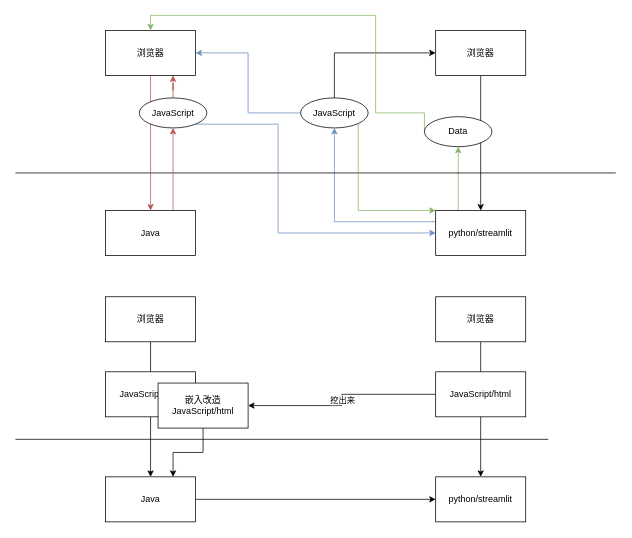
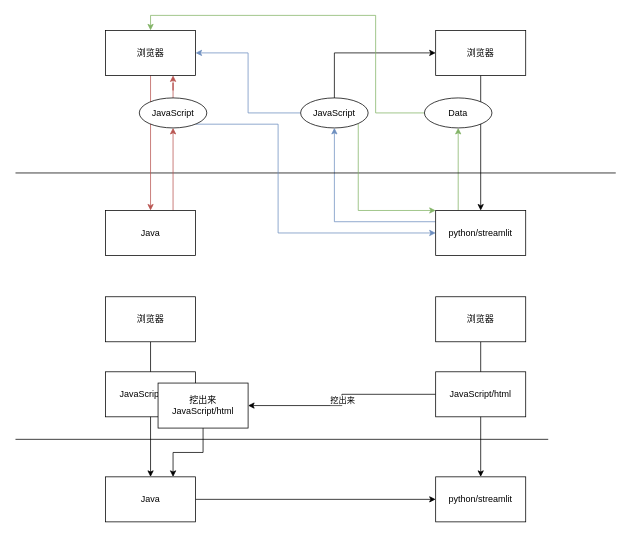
  <mxCell id="0" />
  <mxCell id="1" parent="0" />
  <mxCell id="2" style="edgeStyle=orthogonalEdgeStyle;rounded=0;orthogonalLoop=1;jettySize=auto;html=1;exitX=0;exitY=0.25;exitDx=0;exitDy=0;entryX=0.5;entryY=1;entryDx=0;entryDy=0;fillColor=#dae8fc;strokeColor=#6c8ebf;" parent="1" source="4" target="31" edge="1"><mxGeometry relative="1" as="geometry"><mxPoint x="670" y="180" as="targetPoint" /></mxGeometry></mxCell>
  <mxCell id="3" style="edgeStyle=orthogonalEdgeStyle;rounded=0;orthogonalLoop=1;jettySize=auto;html=1;exitX=0.25;exitY=0;exitDx=0;exitDy=0;entryX=0.5;entryY=1;entryDx=0;entryDy=0;fillColor=#d5e8d4;strokeColor=#82b366;" parent="1" source="4" target="34" edge="1"><mxGeometry relative="1" as="geometry" /></mxCell>
  <mxCell id="4" value="python/streamlit" style="rounded=0;whiteSpace=wrap;html=1;" parent="1" vertex="1"><mxGeometry x="580" y="280" width="120" height="60" as="geometry" /></mxCell>
  <mxCell id="5" value="" style="endArrow=none;html=1;rounded=0;" parent="1" edge="1"><mxGeometry width="50" height="50" relative="1" as="geometry"><mxPoint x="20" y="230" as="sourcePoint" /><mxPoint x="820" y="230" as="targetPoint" /></mxGeometry></mxCell>
  <mxCell id="6" style="edgeStyle=orthogonalEdgeStyle;rounded=0;orthogonalLoop=1;jettySize=auto;html=1;exitX=0.5;exitY=1;exitDx=0;exitDy=0;" parent="1" source="7" target="4" edge="1"><mxGeometry relative="1" as="geometry" /></mxCell>
  <mxCell id="7" value="浏览器" style="rounded=0;whiteSpace=wrap;html=1;" parent="1" vertex="1"><mxGeometry x="580" y="40" width="120" height="60" as="geometry" /></mxCell>
  <mxCell id="8" style="edgeStyle=orthogonalEdgeStyle;rounded=0;orthogonalLoop=1;jettySize=auto;html=1;exitX=0.75;exitY=0;exitDx=0;exitDy=0;fillColor=#f8cecc;strokeColor=#b85450;" parent="1" source="9" target="32" edge="1"><mxGeometry relative="1" as="geometry"><mxPoint x="230" y="195" as="targetPoint" /></mxGeometry></mxCell>
  <mxCell id="9" value="Java" style="rounded=0;whiteSpace=wrap;html=1;" parent="1" vertex="1"><mxGeometry x="140" y="280" width="120" height="60" as="geometry" /></mxCell>
  <mxCell id="10" style="edgeStyle=orthogonalEdgeStyle;rounded=0;orthogonalLoop=1;jettySize=auto;html=1;exitX=0.5;exitY=1;exitDx=0;exitDy=0;entryX=0.5;entryY=0;entryDx=0;entryDy=0;fillColor=#f8cecc;strokeColor=#b85450;" parent="1" source="11" target="9" edge="1"><mxGeometry relative="1" as="geometry" /></mxCell>
  <mxCell id="11" value="浏览器" style="rounded=0;whiteSpace=wrap;html=1;" parent="1" vertex="1"><mxGeometry x="140" y="40" width="120" height="60" as="geometry" /></mxCell>
  <mxCell id="12" style="edgeStyle=orthogonalEdgeStyle;rounded=0;orthogonalLoop=1;jettySize=auto;html=1;entryX=0.75;entryY=1;entryDx=0;entryDy=0;fillColor=#f8cecc;strokeColor=#b85450;" parent="1" source="32" target="11" edge="1"><mxGeometry relative="1" as="geometry"><mxPoint x="230" y="135" as="sourcePoint" /></mxGeometry></mxCell>
  <mxCell id="13" style="edgeStyle=orthogonalEdgeStyle;rounded=0;orthogonalLoop=1;jettySize=auto;html=1;exitX=1;exitY=0.5;exitDx=0;exitDy=0;entryX=0;entryY=0.5;entryDx=0;entryDy=0;fillColor=#dae8fc;strokeColor=#6c8ebf;" parent="1" target="4" edge="1"><mxGeometry relative="1" as="geometry"><mxPoint x="260" y="165" as="sourcePoint" /><Array as="points"><mxPoint x="370" y="165" /><mxPoint x="370" y="310" /></Array></mxGeometry></mxCell>
  <mxCell id="14" value="python/streamlit" style="rounded=0;whiteSpace=wrap;html=1;" parent="1" vertex="1"><mxGeometry x="580" y="635" width="120" height="60" as="geometry" /></mxCell>
  <mxCell id="15" value="" style="endArrow=none;html=1;rounded=0;" parent="1" edge="1"><mxGeometry width="50" height="50" relative="1" as="geometry"><mxPoint x="20" y="585" as="sourcePoint" /><mxPoint x="730" y="585" as="targetPoint" /></mxGeometry></mxCell>
  <mxCell id="16" style="edgeStyle=orthogonalEdgeStyle;rounded=0;orthogonalLoop=1;jettySize=auto;html=1;exitX=0.5;exitY=1;exitDx=0;exitDy=0;" parent="1" source="17" target="14" edge="1"><mxGeometry relative="1" as="geometry" /></mxCell>
  <mxCell id="17" value="浏览器" style="rounded=0;whiteSpace=wrap;html=1;" parent="1" vertex="1"><mxGeometry x="580" y="395" width="120" height="60" as="geometry" /></mxCell>
  <mxCell id="18" style="edgeStyle=orthogonalEdgeStyle;rounded=0;orthogonalLoop=1;jettySize=auto;html=1;exitX=0;exitY=0.5;exitDx=0;exitDy=0;entryX=1;entryY=0.5;entryDx=0;entryDy=0;" parent="1" source="20" target="27" edge="1"><mxGeometry relative="1" as="geometry" /></mxCell>
  <mxCell id="19" value="挖出来" style="edgeLabel;html=1;align=center;verticalAlign=middle;resizable=0;points=[];" parent="18" vertex="1" connectable="0"><mxGeometry x="-0.003" relative="1" as="geometry"><mxPoint as="offset" /></mxGeometry></mxCell>
  <mxCell id="20" value="JavaScript/html" style="rounded=0;whiteSpace=wrap;html=1;" parent="1" vertex="1"><mxGeometry x="580" y="495" width="120" height="60" as="geometry" /></mxCell>
  <mxCell id="21" style="edgeStyle=orthogonalEdgeStyle;rounded=0;orthogonalLoop=1;jettySize=auto;html=1;exitX=1;exitY=0.5;exitDx=0;exitDy=0;" parent="1" source="22" target="14" edge="1"><mxGeometry relative="1" as="geometry" /></mxCell>
  <mxCell id="22" value="Java" style="rounded=0;whiteSpace=wrap;html=1;" parent="1" vertex="1"><mxGeometry x="140" y="635" width="120" height="60" as="geometry" /></mxCell>
  <mxCell id="23" style="edgeStyle=orthogonalEdgeStyle;rounded=0;orthogonalLoop=1;jettySize=auto;html=1;exitX=0.5;exitY=1;exitDx=0;exitDy=0;entryX=0.5;entryY=0;entryDx=0;entryDy=0;" parent="1" source="24" target="22" edge="1"><mxGeometry relative="1" as="geometry" /></mxCell>
  <mxCell id="24" value="浏览器" style="rounded=0;whiteSpace=wrap;html=1;" parent="1" vertex="1"><mxGeometry x="140" y="395" width="120" height="60" as="geometry" /></mxCell>
  <mxCell id="25" value="JavaScript/html" style="rounded=0;whiteSpace=wrap;html=1;" parent="1" vertex="1"><mxGeometry x="140" y="495" width="120" height="60" as="geometry" /></mxCell>
  <mxCell id="26" style="edgeStyle=orthogonalEdgeStyle;rounded=0;orthogonalLoop=1;jettySize=auto;html=1;exitX=0.5;exitY=1;exitDx=0;exitDy=0;entryX=0.75;entryY=0;entryDx=0;entryDy=0;" parent="1" source="27" target="22" edge="1"><mxGeometry relative="1" as="geometry" /></mxCell>
- <mxCell id="27" value="嵌入改造&lt;br&gt;JavaScript/html" style="rounded=0;whiteSpace=wrap;html=1;" parent="1" vertex="1"><mxGeometry x="210" y="510" width="120" height="60" as="geometry" /></mxCell>
+ <mxCell id="27" value="挖出来&lt;br&gt;JavaScript/html" style="rounded=0;whiteSpace=wrap;html=1;" parent="1" vertex="1"><mxGeometry x="210" y="510" width="120" height="60" as="geometry" /></mxCell>
  <mxCell id="28" style="edgeStyle=orthogonalEdgeStyle;rounded=0;orthogonalLoop=1;jettySize=auto;html=1;exitX=0.5;exitY=0;exitDx=0;exitDy=0;entryX=0;entryY=0.5;entryDx=0;entryDy=0;" parent="1" source="31" target="7" edge="1"><mxGeometry relative="1" as="geometry"><mxPoint x="670" y="120" as="sourcePoint" /></mxGeometry></mxCell>
  <mxCell id="29" style="edgeStyle=orthogonalEdgeStyle;rounded=0;orthogonalLoop=1;jettySize=auto;html=1;exitX=0;exitY=0.5;exitDx=0;exitDy=0;entryX=1;entryY=0.5;entryDx=0;entryDy=0;fillColor=#dae8fc;strokeColor=#6c8ebf;" parent="1" source="31" target="11" edge="1"><mxGeometry relative="1" as="geometry" /></mxCell>
  <mxCell id="30" style="edgeStyle=orthogonalEdgeStyle;rounded=0;orthogonalLoop=1;jettySize=auto;html=1;exitX=1;exitY=1;exitDx=0;exitDy=0;entryX=0;entryY=0;entryDx=0;entryDy=0;fillColor=#d5e8d4;strokeColor=#82b366;" parent="1" source="31" target="4" edge="1"><mxGeometry relative="1" as="geometry"><Array as="points"><mxPoint x="477" y="280" /></Array></mxGeometry></mxCell>
  <mxCell id="31" value="JavaScript" style="ellipse;whiteSpace=wrap;html=1;" parent="1" vertex="1"><mxGeometry x="400" y="130" width="90" height="40" as="geometry" /></mxCell>
  <mxCell id="32" value="JavaScript" style="ellipse;whiteSpace=wrap;html=1;" parent="1" vertex="1"><mxGeometry x="185" y="130" width="90" height="40" as="geometry" /></mxCell>
  <mxCell id="33" style="edgeStyle=orthogonalEdgeStyle;rounded=0;orthogonalLoop=1;jettySize=auto;html=1;exitX=0;exitY=0.5;exitDx=0;exitDy=0;entryX=0.5;entryY=0;entryDx=0;entryDy=0;fillColor=#d5e8d4;strokeColor=#82b366;" parent="1" source="34" target="11" edge="1"><mxGeometry relative="1" as="geometry"><Array as="points"><mxPoint x="500" y="150" /><mxPoint x="500" y="20" /><mxPoint x="200" y="20" /></Array></mxGeometry></mxCell>
- <mxCell id="34" value="Data" style="ellipse;whiteSpace=wrap;html=1;" parent="1" vertex="1"><mxGeometry x="565" y="155" width="90" height="40" as="geometry" /></mxCell>
+ <mxCell id="34" value="Data" style="ellipse;whiteSpace=wrap;html=1;" parent="1" vertex="1"><mxGeometry x="565" y="130" width="90" height="40" as="geometry" /></mxCell>
